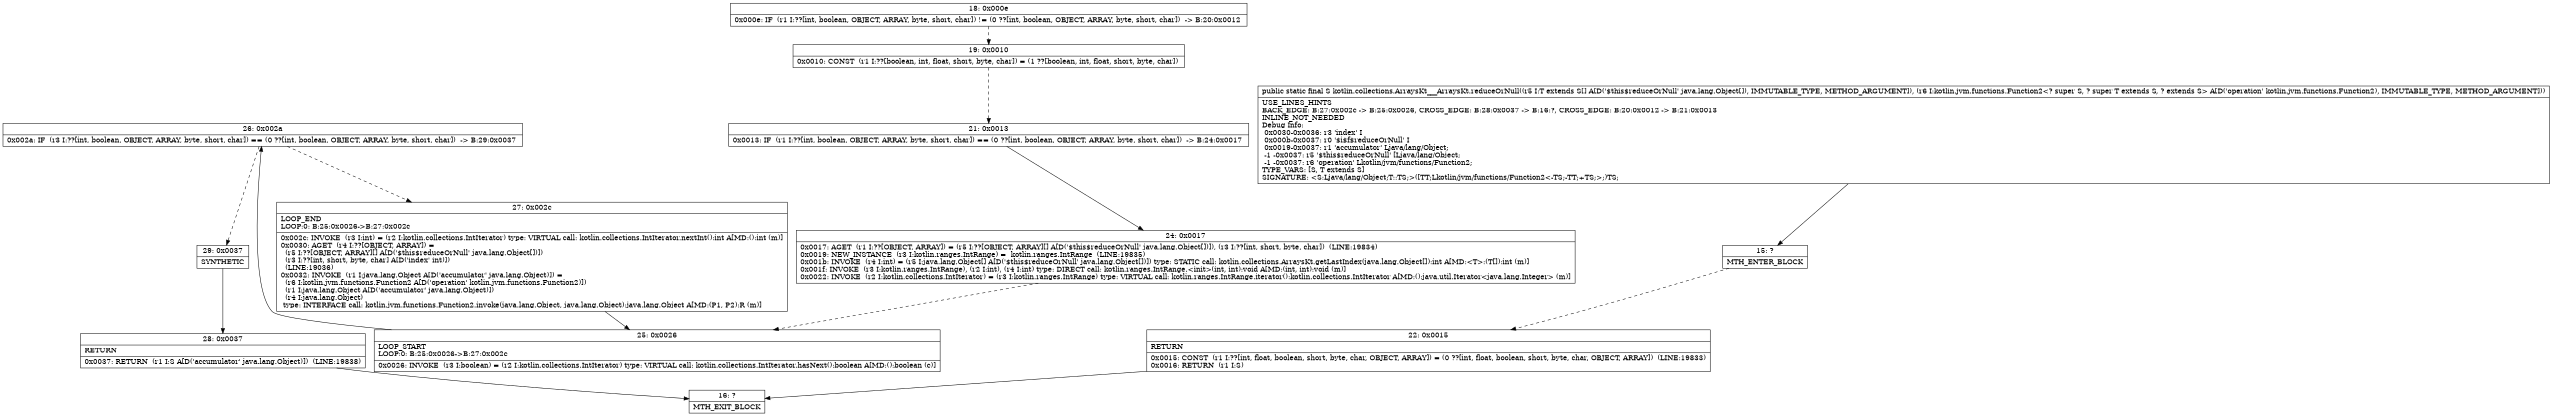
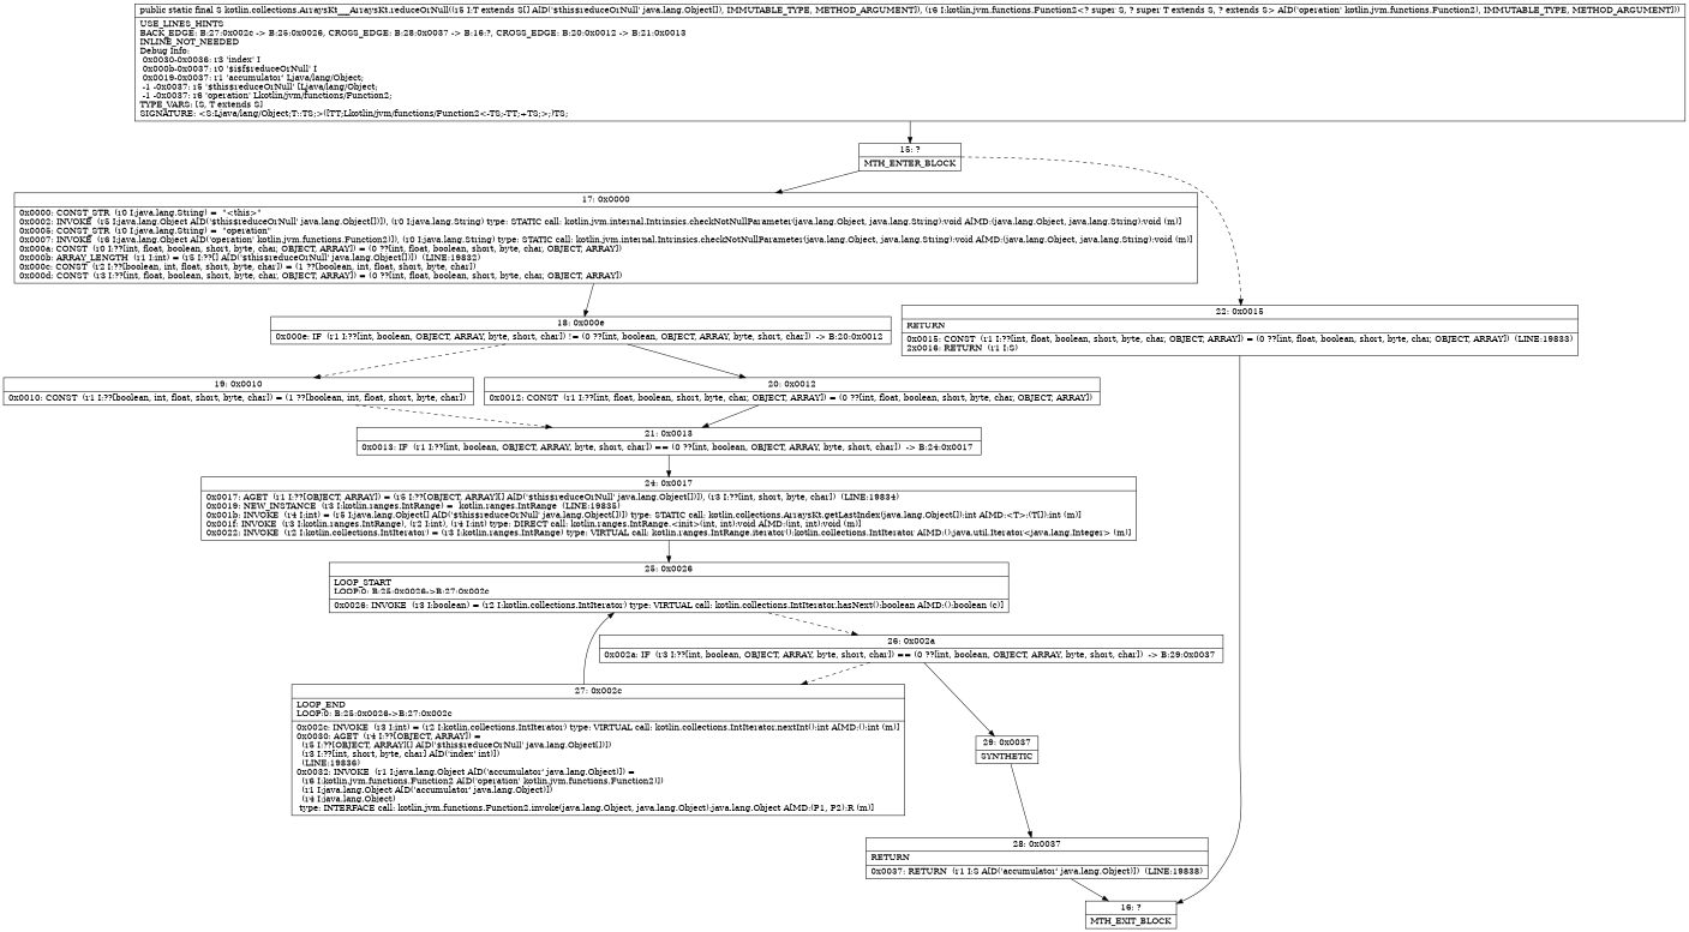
  digraph {
    node [shape=record]
    n1 [label="{15\:\ ?|MTH_ENTER_BLOCK\l}"]
-   n3 [label="{22\:\ 0x0015|RETURN\l|0x0015: CONST  (r1 I:??[int, float, boolean, short, byte, char, OBJECT, ARRAY]) = (0 ??[int, float, boolean, short, byte, char, OBJECT, ARRAY])  (LINE:19833)\l0x0016: RETURN  (r1 I:S) \l}"]
+   n2 [label="{17\:\ 0x0000|0x0000: CONST_STR  (r0 I:java.lang.String) =  \"\<this\>\" \l0x0002: INVOKE  (r5 I:java.lang.Object A[D('$this$reduceOrNull' java.lang.Object[])]), (r0 I:java.lang.String) type: STATIC call: kotlin.jvm.internal.Intrinsics.checkNotNullParameter(java.lang.Object, java.lang.String):void A[MD:(java.lang.Object, java.lang.String):void (m)]\l0x0005: CONST_STR  (r0 I:java.lang.String) =  \"operation\" \l0x0007: INVOKE  (r6 I:java.lang.Object A[D('operation' kotlin.jvm.functions.Function2)]), (r0 I:java.lang.String) type: STATIC call: kotlin.jvm.internal.Intrinsics.checkNotNullParameter(java.lang.Object, java.lang.String):void A[MD:(java.lang.Object, java.lang.String):void (m)]\l0x000a: CONST  (r0 I:??[int, float, boolean, short, byte, char, OBJECT, ARRAY]) = (0 ??[int, float, boolean, short, byte, char, OBJECT, ARRAY]) \l0x000b: ARRAY_LENGTH  (r1 I:int) = (r5 I:??[] A[D('$this$reduceOrNull' java.lang.Object[])])  (LINE:19832)\l0x000c: CONST  (r2 I:??[boolean, int, float, short, byte, char]) = (1 ??[boolean, int, float, short, byte, char]) \l0x000d: CONST  (r3 I:??[int, float, boolean, short, byte, char, OBJECT, ARRAY]) = (0 ??[int, float, boolean, short, byte, char, OBJECT, ARRAY]) \l}"]
+   n3 [label="{22\:\ 0x0015|RETURN\l|0x0015: CONST  (r1 I:??[int, float, boolean, short, byte, char, OBJECT, ARRAY]) = (0 ??[int, float, boolean, short, byte, char, OBJECT, ARRAY])  (LINE:19833)\l2x0016: RETURN  (r1 I:S) \l}"]
    n4 [label="{18\:\ 0x000e|0x000e: IF  (r1 I:??[int, boolean, OBJECT, ARRAY, byte, short, char]) != (0 ??[int, boolean, OBJECT, ARRAY, byte, short, char])  \-\> B:20:0x0012 \l}"]
    n5 [label="{19\:\ 0x0010|0x0010: CONST  (r1 I:??[boolean, int, float, short, byte, char]) = (1 ??[boolean, int, float, short, byte, char]) \l}"]
+   n6 [label="{20\:\ 0x0012|0x0012: CONST  (r1 I:??[int, float, boolean, short, byte, char, OBJECT, ARRAY]) = (0 ??[int, float, boolean, short, byte, char, OBJECT, ARRAY]) \l}"]
    n7 [label="{21\:\ 0x0013|0x0013: IF  (r1 I:??[int, boolean, OBJECT, ARRAY, byte, short, char]) == (0 ??[int, boolean, OBJECT, ARRAY, byte, short, char])  \-\> B:24:0x0017 \l}"]
    n8 [label="{24\:\ 0x0017|0x0017: AGET  (r1 I:??[OBJECT, ARRAY]) = (r5 I:??[OBJECT, ARRAY][] A[D('$this$reduceOrNull' java.lang.Object[])]), (r3 I:??[int, short, byte, char])  (LINE:19834)\l0x0019: NEW_INSTANCE  (r3 I:kotlin.ranges.IntRange) =  kotlin.ranges.IntRange  (LINE:19835)\l0x001b: INVOKE  (r4 I:int) = (r5 I:java.lang.Object[] A[D('$this$reduceOrNull' java.lang.Object[])]) type: STATIC call: kotlin.collections.ArraysKt.getLastIndex(java.lang.Object[]):int A[MD:\<T\>:(T[]):int (m)]\l0x001f: INVOKE  (r3 I:kotlin.ranges.IntRange), (r2 I:int), (r4 I:int) type: DIRECT call: kotlin.ranges.IntRange.\<init\>(int, int):void A[MD:(int, int):void (m)]\l0x0022: INVOKE  (r2 I:kotlin.collections.IntIterator) = (r3 I:kotlin.ranges.IntRange) type: VIRTUAL call: kotlin.ranges.IntRange.iterator():kotlin.collections.IntIterator A[MD:():java.util.Iterator\<java.lang.Integer\> (m)]\l}"]
    n9 [label="{16\:\ ?|MTH_EXIT_BLOCK\l}"]
    n10 [label="{25\:\ 0x0026|LOOP_START\lLOOP:0: B:25:0x0026\-\>B:27:0x002c\l|0x0026: INVOKE  (r3 I:boolean) = (r2 I:kotlin.collections.IntIterator) type: VIRTUAL call: kotlin.collections.IntIterator.hasNext():boolean A[MD:():boolean (c)]\l}"]
    n11 [label="{26\:\ 0x002a|0x002a: IF  (r3 I:??[int, boolean, OBJECT, ARRAY, byte, short, char]) == (0 ??[int, boolean, OBJECT, ARRAY, byte, short, char])  \-\> B:29:0x0037 \l}"]
-   n12 [label="{27\:\ 0x002c|LOOP_END\lLOOP:0: B:25:0x0026\-\>B:27:0x002c\l|0x002c: INVOKE  (r3 I:int) = (r2 I:kotlin.collections.IntIterator) type: VIRTUAL call: kotlin.collections.IntIterator.nextInt():int A[MD:():int (m)]\l0x0030: AGET  (r4 I:??[OBJECT, ARRAY]) = \l  (r5 I:??[OBJECT, ARRAY][] A[D('$this$reduceOrNull' java.lang.Object[])])\l  (r3 I:??[int, short, byte, char] A[D('index' int)])\l  (LINE:19036)\l0x0032: INVOKE  (r1 I:java.lang.Object A[D('accumulator' java.lang.Object)]) = \l  (r6 I:kotlin.jvm.functions.Function2 A[D('operation' kotlin.jvm.functions.Function2)])\l  (r1 I:java.lang.Object A[D('accumulator' java.lang.Object)])\l  (r4 I:java.lang.Object)\l type: INTERFACE call: kotlin.jvm.functions.Function2.invoke(java.lang.Object, java.lang.Object):java.lang.Object A[MD:(P1, P2):R (m)]\l}"]
+   n12 [label="{27\:\ 0x002c|LOOP_END\lLOOP:0: B:25:0x0026\-\>B:27:0x002c\l|0x002c: INVOKE  (r3 I:int) = (r2 I:kotlin.collections.IntIterator) type: VIRTUAL call: kotlin.collections.IntIterator.nextInt():int A[MD:():int (m)]\l0x0030: AGET  (r4 I:??[OBJECT, ARRAY]) = \l  (r5 I:??[OBJECT, ARRAY][] A[D('$this$reduceOrNull' java.lang.Object[])])\l  (r3 I:??[int, short, byte, char] A[D('index' int)])\l  (LINE:19836)\l0x0032: INVOKE  (r1 I:java.lang.Object A[D('accumulator' java.lang.Object)]) = \l  (r6 I:kotlin.jvm.functions.Function2 A[D('operation' kotlin.jvm.functions.Function2)])\l  (r1 I:java.lang.Object A[D('accumulator' java.lang.Object)])\l  (r4 I:java.lang.Object)\l type: INTERFACE call: kotlin.jvm.functions.Function2.invoke(java.lang.Object, java.lang.Object):java.lang.Object A[MD:(P1, P2):R (m)]\l}"]
    n13 [label="{29\:\ 0x0037|SYNTHETIC\l}"]
    n14 [label="{28\:\ 0x0037|RETURN\l|0x0037: RETURN  (r1 I:S A[D('accumulator' java.lang.Object)])  (LINE:19838)\l}"]
    n15 [label="{public static final S kotlin.collections.ArraysKt___ArraysKt.reduceOrNull((r5 I:T extends S[] A[D('$this$reduceOrNull' java.lang.Object[]), IMMUTABLE_TYPE, METHOD_ARGUMENT]), (r6 I:kotlin.jvm.functions.Function2\<? super S, ? super T extends S, ? extends S\> A[D('operation' kotlin.jvm.functions.Function2), IMMUTABLE_TYPE, METHOD_ARGUMENT]))  | USE_LINES_HINTS\lBACK_EDGE: B:27:0x002c \-\> B:25:0x0026, CROSS_EDGE: B:28:0x0037 \-\> B:16:?, CROSS_EDGE: B:20:0x0012 \-\> B:21:0x0013\lINLINE_NOT_NEEDED\lDebug Info:\l  0x0030\-0x0036: r3 'index' I\l  0x000b\-0x0037: r0 '$i$f$reduceOrNull' I\l  0x0019\-0x0037: r1 'accumulator' Ljava\/lang\/Object;\l  \-1 \-0x0037: r5 '$this$reduceOrNull' [Ljava\/lang\/Object;\l  \-1 \-0x0037: r6 'operation' Lkotlin\/jvm\/functions\/Function2;\lTYPE_VARS: [S, T extends S]\lSIGNATURE: \<S:Ljava\/lang\/Object;T::TS;\>([TT;Lkotlin\/jvm\/functions\/Function2\<\-TS;\-TT;+TS;\>;)TS;\l}"]
+   n1 -> n2
    n1 -> n3 [style=dashed]
+   n2 -> n4
    n3 -> n9
    n4 -> n5 [style=dashed]
+   n4 -> n6
    n5 -> n7 [style=dashed]
+   n6 -> n7
    n7 -> n8
-   n8 -> n10 [style=dashed]
-   n10 -> n11
+   n8 -> n10
+   n10 -> n11 [style=dashed]
    n11 -> n12 [style=dashed]
-   n11 -> n13 [style=dashed]
+   n11 -> n13
    n12 -> n10
    n13 -> n14
    n14 -> n9
    n15 -> n1
  }
